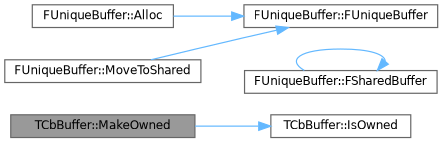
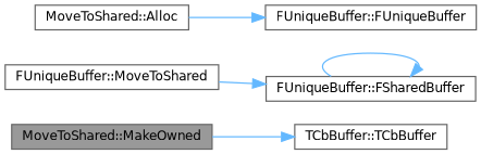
  digraph {
    rankdir=LR
    node [color=grey40 fillcolor=white fontname=Helvetica fontsize=10 shape=box style=filled]
    edge [color=steelblue1 fontname=Helvetica fontsize=10 labelfontname=Helvetica labelfontsize=10 style=solid]
-   n1 [color=gray40 fillcolor=grey60 fontcolor=black height=0.2 label="TCbBuffer::MakeOwned" width=0.4]
-   n2 [height=0.2 label="TCbBuffer::IsOwned" width=0.4]
-   n3 [height=0.2 label="FUniqueBuffer::Alloc" width=0.4]
+   n1 [color=gray40 fillcolor=grey60 fontcolor=black height=0.2 label="MoveToShared::MakeOwned" width=0.4]
+   n2 [height=0.2 label="TCbBuffer::TCbBuffer" width=0.4]
+   n3 [height=0.2 label="MoveToShared::Alloc" width=0.4]
    n4 [height=0.2 label="FUniqueBuffer::FUniqueBuffer" width=0.4]
    n5 [height=0.2 label="FUniqueBuffer::MoveToShared" width=0.4]
    n6 [height=0.2 label="FUniqueBuffer::FSharedBuffer" width=0.4]
    n1 -> n2
    n3 -> n4
-   n5 -> n4
+   n5 -> n6
    n6 -> n6
  }
